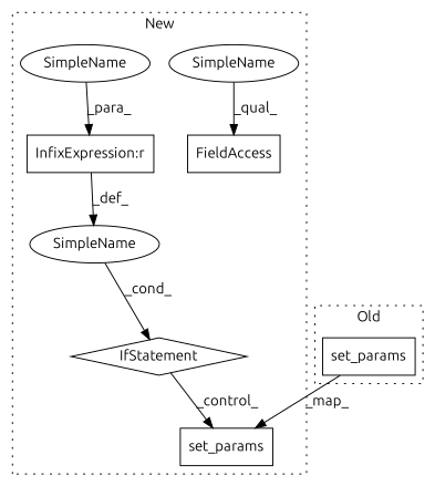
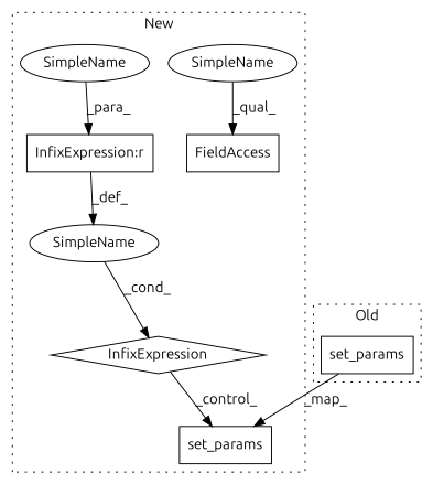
  digraph {
    fontname=Ubuntu
    node [a=42 l="11,1" s=644 shape=box fontname=Ubuntu]
    edge [fontname=Ubuntu]
    n1 [a=32 label=set_params s="585,605"]
    n2 [a=22 l=14 label=FieldAccess]
    n3 [a=27 l=4 label="InfixExpression:r" s=562]
    n4 [label=SimpleName shape=ellipse l="" s=""]
-   n5 [a=25 l="4,2" label=IfStatement s="549,570" shape=diamond]
+   n5 [a=25 l="4,2" label=InfixExpression s="549,570" shape=diamond]
    n6 [l=4 label=SimpleName shape=ellipse]
    n7 [l=9 label=SimpleName s=553 shape=ellipse]
    n8 [a=32 label=set_params s="559,579"]
    subgraph cluster_1 {
      label=New
      style=dotted
      n1
      n2
      n3
      n4
      n5
      n6
      n7
    }
    subgraph cluster_2 {
      label=Old
      style=dotted
      n8
    }
    n3 -> n4 [label=_def_]
    n4 -> n5 [label=_cond_]
    n5 -> n1 [label=_control_]
    n6 -> n2 [label=_qual_]
    n7 -> n3 [label=_para_]
    n8 -> n1 [label=_map_]
  }
